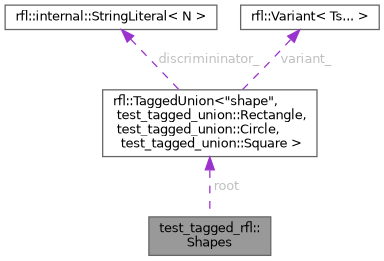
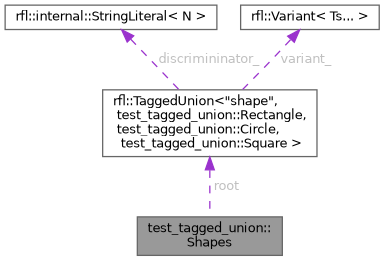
  digraph {
    rankdir=TB
    node [color=gray40 fillcolor=white fontname=Helvetica fontsize=10 shape=box style=filled]
    edge [color=darkorchid3 dir=back fontcolor=grey fontname=Helvetica fontsize=10 labelfontname=Helvetica labelfontsize=10 style=dashed]
-   n1 [fillcolor=grey60 fontcolor=black height=0.2 label="test_tagged_rfl::\lShapes" width=0.4]
+   n1 [fillcolor=grey60 fontcolor=black height=0.2 label="test_tagged_union::\lShapes" width=0.4]
    n2 [height=0.2 label="rfl::TaggedUnion\<\"shape\",\l test_tagged_union::Rectangle,\l test_tagged_union::Circle,\l test_tagged_union::Square \>" width=0.4]
    n3 [height=0.2 label="rfl::internal::StringLiteral\< N \>" width=0.4]
    n4 [height=0.2 label="rfl::Variant\< Ts... \>" width=0.4]
    n2 -> n1 [label=" root"]
    n3 -> n2 [label=" discrimininator_"]
    n4 -> n2 [label=" variant_"]
  }
